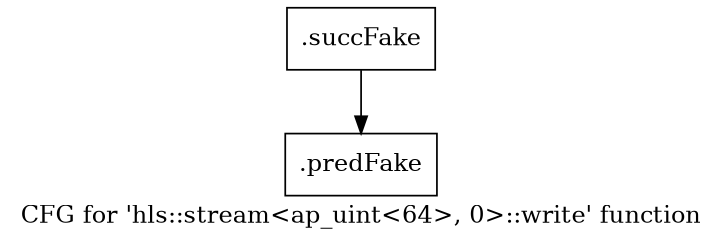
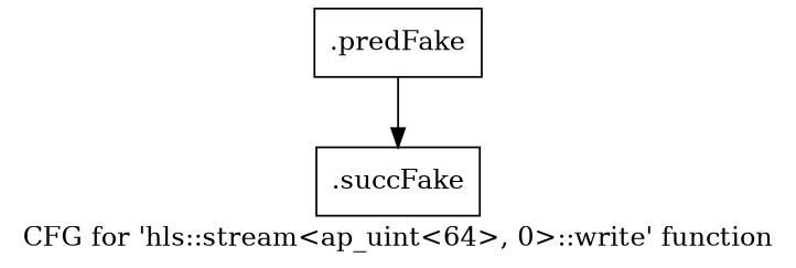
  digraph {
    label="CFG for 'hls::stream\<ap_uint\<64\>, 0\>::write' function"
    node [shape=record]
    n1 [label="{.predFake}"]
    n2 [filename="/mnt/xilinx/Vitis_HLS/2021.2/include/hls_stream_thread_unsafe.h" label="{.succFake}" linenumber=378]
-   n2 -> n1 [execusionnum=3 filename="/mnt/xilinx/Vitis_HLS/2021.2/include/hls_stream_thread_unsafe.h"]
+   n1 -> n2 [execusionnum=3 filename="/mnt/xilinx/Vitis_HLS/2021.2/include/hls_stream_thread_unsafe.h"]
  }
